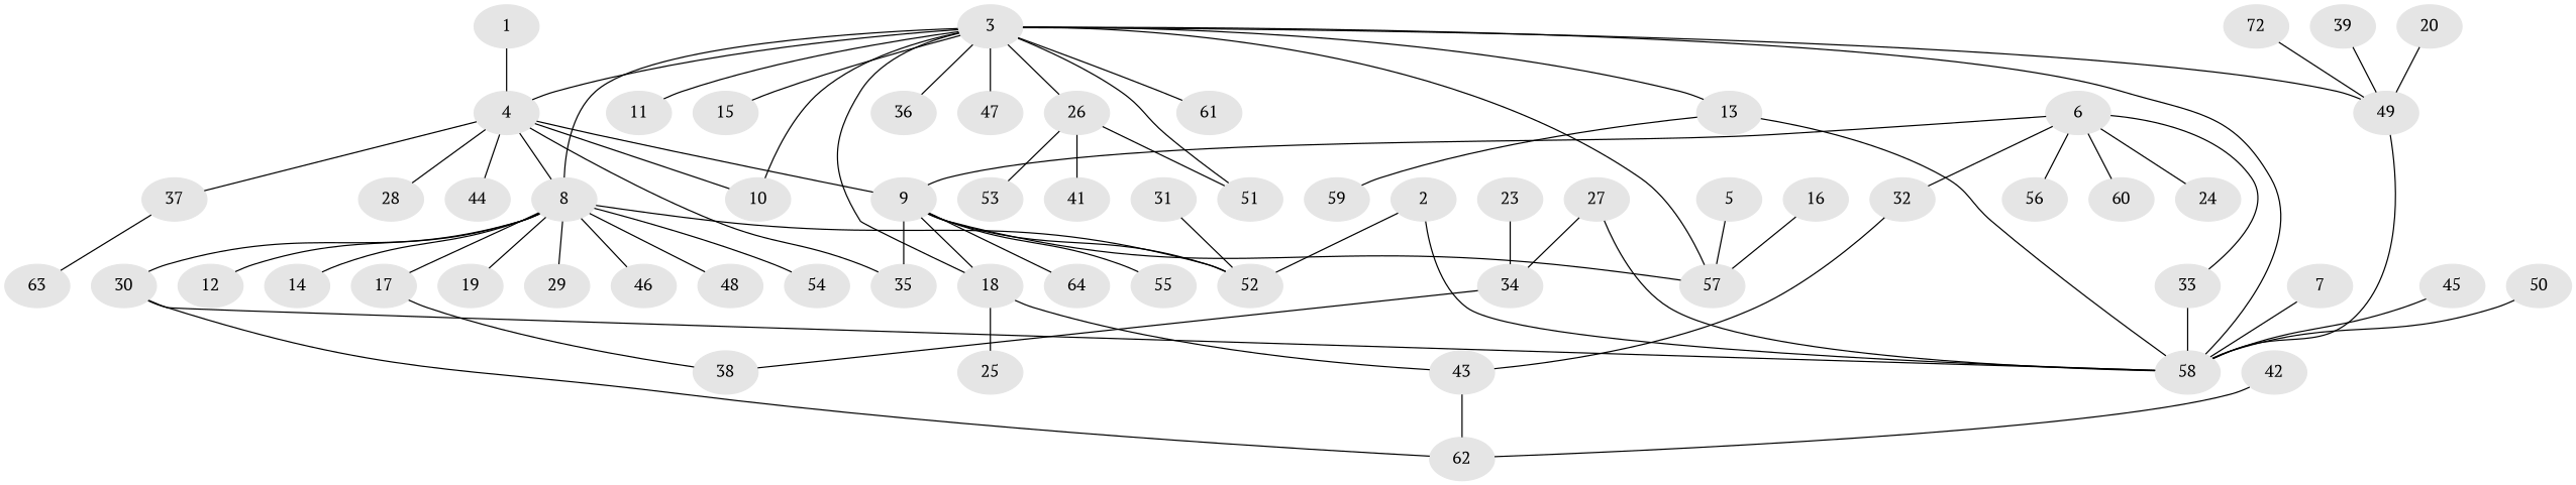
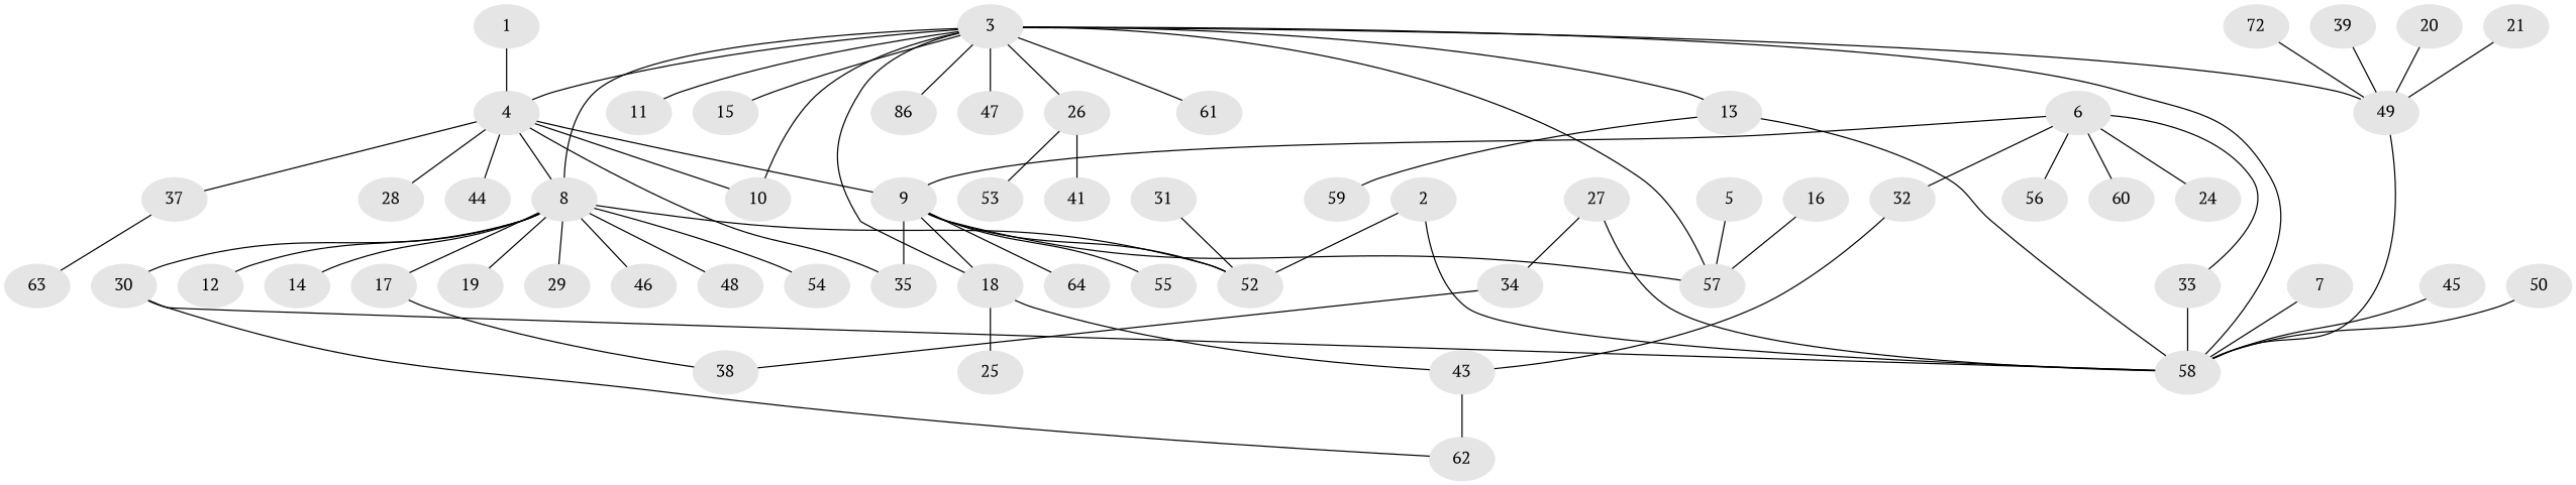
  graph {
    fontname="PT Serif"
    node [color=gray90 fontname="PT Serif" style=filled]
    edge [fontname="PT Serif" weight=1.0]
    1
    4
    8
    10
    9
    28
    35
    37
    44
    2
    52
    58
    3
    11
    13
    15
    18
    26
-   36
+   36 [label=86]
    47
    49
-   51
    57
    61
    12
    14
    17
    19
    29
    30
    46
    48
    54
    59
    25
    43
    41
    53
    55
    64
    63
    5
    6
    24
    32
    33
    56
    60
    7
    38
    62
    16
    20
+   21
    n55 [label=72]
-   23
    34
    27
    31
    39
-   42
    45
    50
    1 -- 4
    4 -- 8
    4 -- 10
    4 -- 9
    4 -- 28
    4 -- 35
    4 -- 37
    4 -- 44
    8 -- 52
    8 -- 12
    8 -- 14
    8 -- 17
    8 -- 19
    8 -- 29
    8 -- 30
    8 -- 46
    8 -- 48
    8 -- 54
    9 -- 35
    9 -- 52
    9 -- 18
    9 -- 57
    9 -- 55 [weight=2.0]
    9 -- 64
    37 -- 63
    2 -- 52
    2 -- 58
    3 -- 4
    3 -- 8
    3 -- 10
    3 -- 58
    3 -- 11
    3 -- 13
    3 -- 15
    3 -- 18
    3 -- 26
    3 -- 36
    3 -- 47
    3 -- 49
-   3 -- 51
    3 -- 57
    3 -- 61
    13 -- 58
    13 -- 59
    18 -- 25
    18 -- 43
-   26 -- 51
    26 -- 41
    26 -- 53
    49 -- 58
    17 -- 38
    30 -- 58
    30 -- 62
    43 -- 62
    5 -- 57
    6 -- 9
    6 -- 24
    6 -- 32
    6 -- 33
    6 -- 56
    6 -- 60
    32 -- 43
    33 -- 58
    7 -- 58
    16 -- 57
    20 -- 49
+   21 -- 49
    n55 -- 49
-   23 -- 34
    34 -- 38
    27 -- 58
    27 -- 34
    31 -- 52
    39 -- 49
-   42 -- 62
    45 -- 58
    50 -- 58
  }
